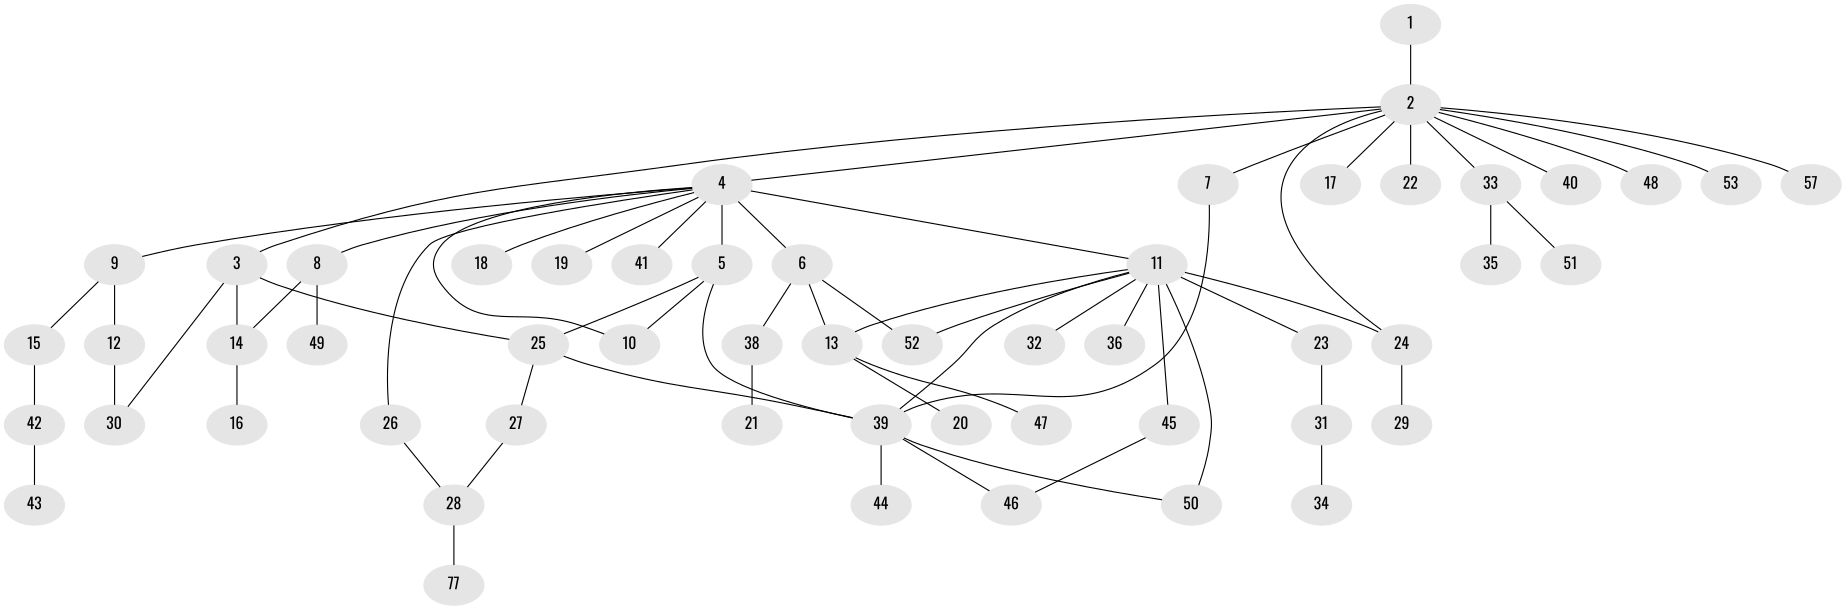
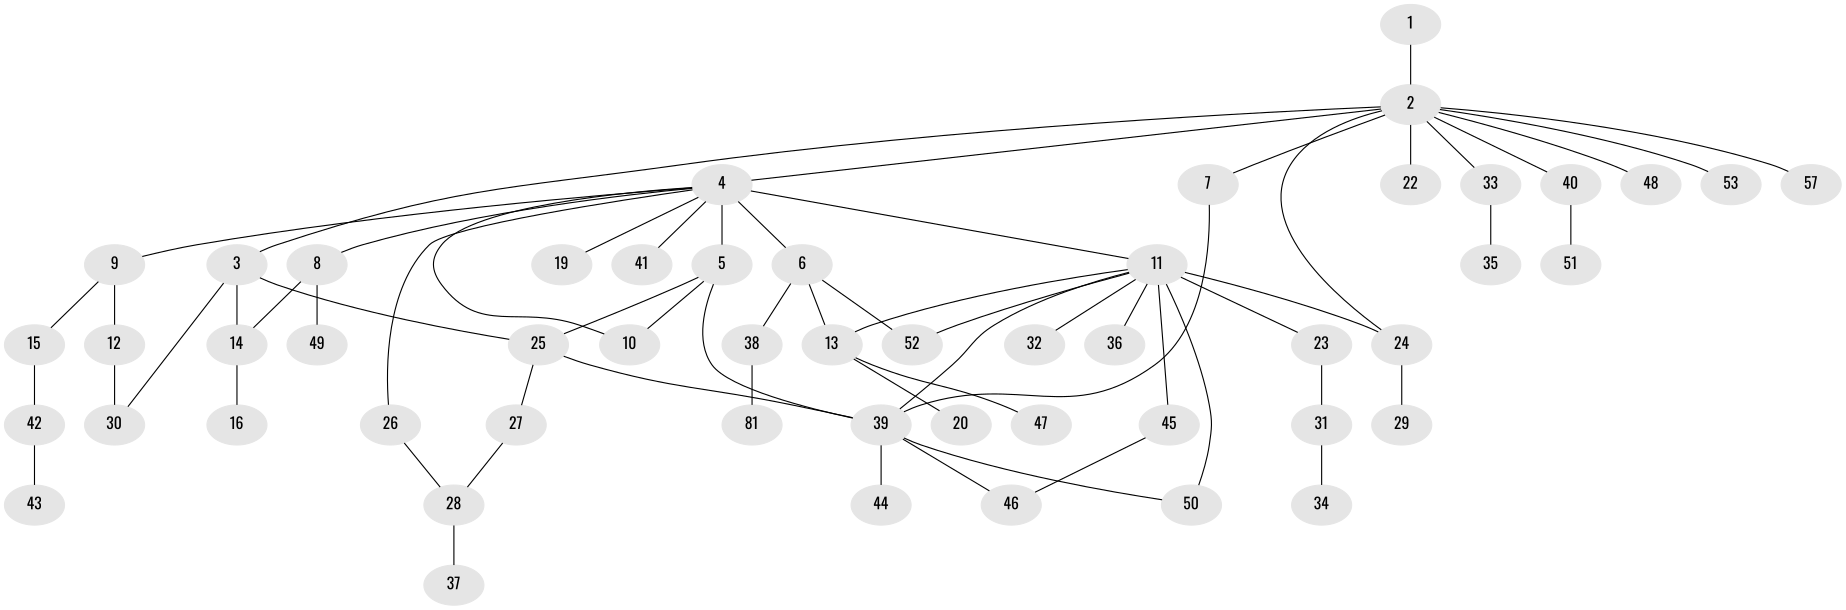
  graph {
    fontname=Oswald
    node [color=gray90 fontname=Oswald style=filled]
    edge [fontname=Oswald weight=1.0]
    1
    2
    3
    4
    7
-   17
    22
    24
    33
    40
    48
    53
    n13 [label=57]
    14
    25
    30
    5
    6
    8
    9
    10
    11
-   18
    19
    26
    41
    39
    29
    35
    51
    16
    27
    13
    38
    52
    49
    12
    15
    23
    32
    36
    45
    50
    28
    44
    46
    20
    47
-   21
+   21 [label=81]
    42
    31
    43
    34
-   37 [label=77]
+   37
    1 -- 2
    2 -- 3
    2 -- 4
    2 -- 7
-   2 -- 17
    2 -- 22
    2 -- 24
    2 -- 33
    2 -- 40
    2 -- 48
    2 -- 53
    2 -- n13
    3 -- 14
    3 -- 25
    3 -- 30
    4 -- 5
    4 -- 6 [weight=5.0]
    4 -- 8
    4 -- 9
    4 -- 10
    4 -- 11
-   4 -- 18
    4 -- 19
    4 -- 26
    4 -- 41
    7 -- 39
    24 -- 29
    33 -- 35
-   33 -- 51
+   40 -- 51
    14 -- 16 [weight=2.0]
    25 -- 39
    25 -- 27
    5 -- 25
    5 -- 10 [weight=5.0]
    5 -- 39
    6 -- 13
    6 -- 38
    6 -- 52
    8 -- 14
    8 -- 49 [weight=2.0]
    9 -- 12
    9 -- 15
    11 -- 24
    11 -- 39
    11 -- 13
    11 -- 52
    11 -- 23 [weight=4.0]
    11 -- 32
    11 -- 36
    11 -- 45
    11 -- 50
    26 -- 28
    39 -- 50
    39 -- 44 [weight=2.0]
    39 -- 46
    27 -- 28
    13 -- 20
    13 -- 47
    38 -- 21
    12 -- 30 [weight=2.0]
    15 -- 42
    23 -- 31
    45 -- 46
    28 -- 37
    42 -- 43
    31 -- 34
  }
